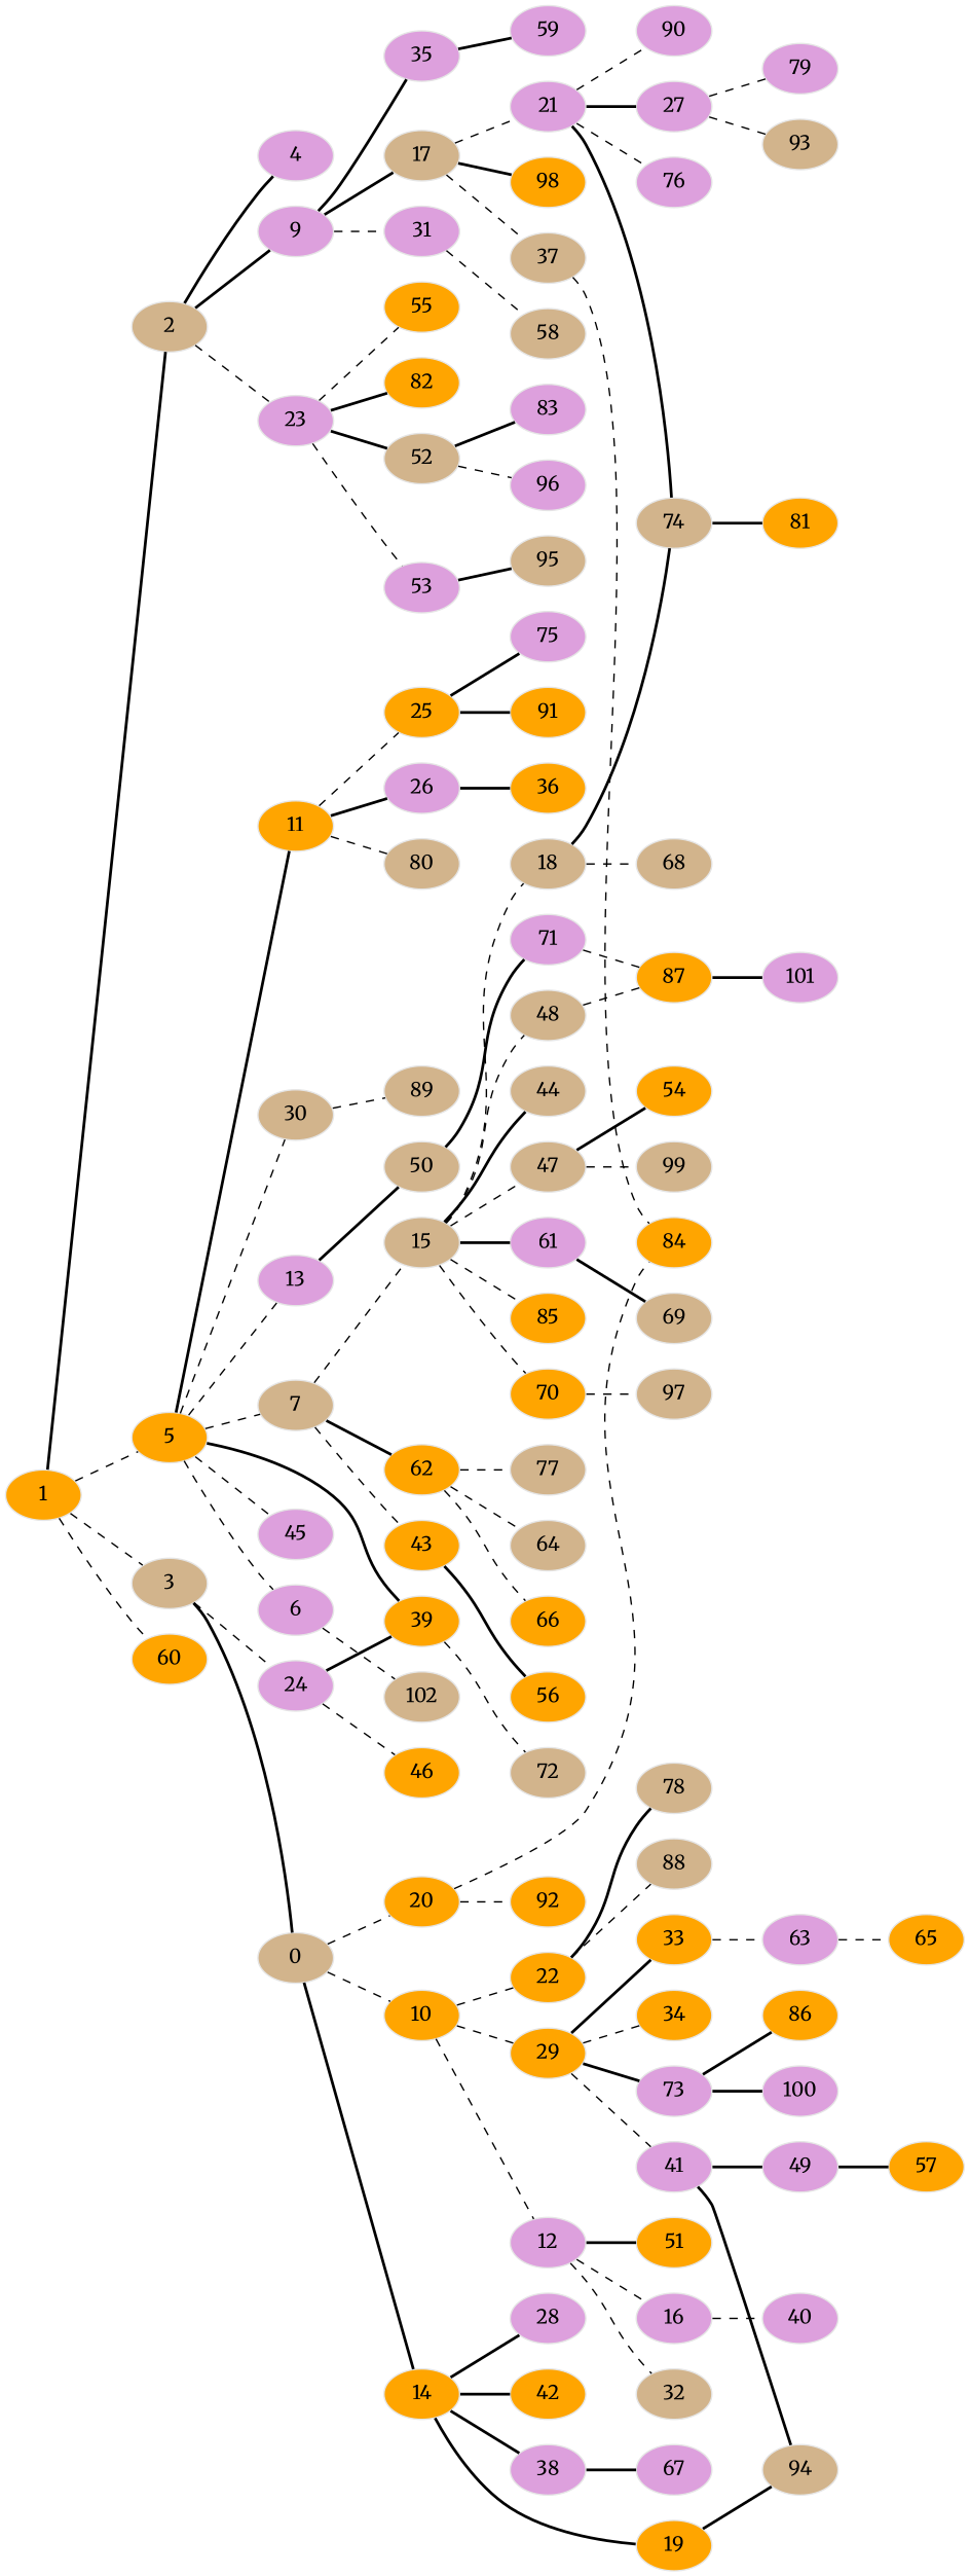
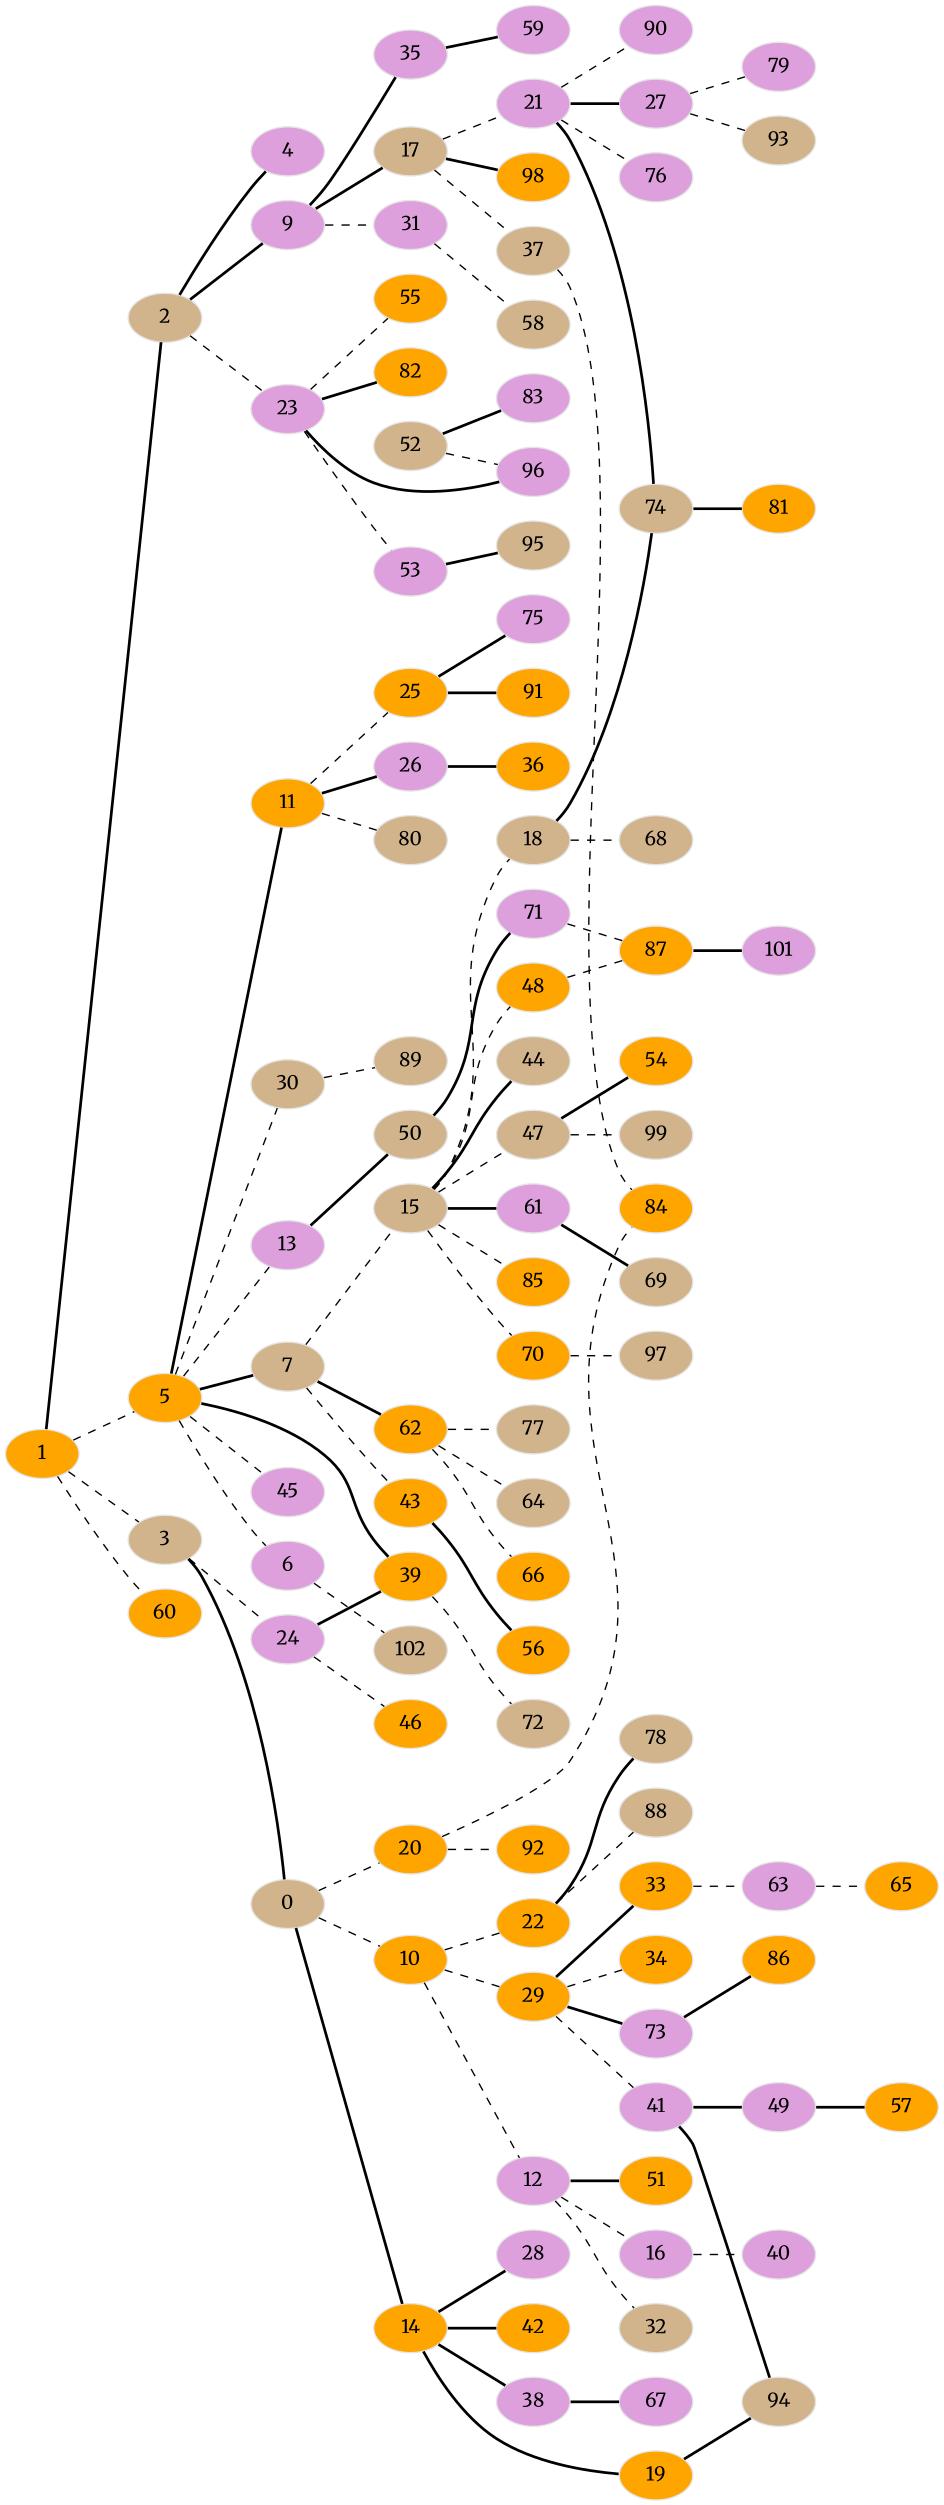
  graph {
    fontname=Merriweather
    rankdir=LR
    node [color=gray90 fillcolor=orange fontname=Merriweather style=filled]
    edge [fontname=Merriweather style=dashed]
    2 [fillcolor=tan]
    1
    3 [fillcolor=tan]
    5
    60
    4 [fillcolor=plum]
    9 [fillcolor=plum]
    23 [fillcolor=plum]
    n9 [fillcolor=tan label=0]
    24 [fillcolor=plum]
    6 [fillcolor=plum]
    7 [fillcolor=tan]
    11
    13 [fillcolor=plum]
    30 [fillcolor=tan]
    39
    45 [fillcolor=plum]
    17 [fillcolor=tan]
    31 [fillcolor=plum]
    35 [fillcolor=plum]
    52 [fillcolor=tan]
    53 [fillcolor=plum]
    55
    82
    10
    14
    20
    46
    102 [fillcolor=tan]
    15 [fillcolor=tan]
    43
    62
    25
    26 [fillcolor=plum]
    80 [fillcolor=tan]
    50 [fillcolor=tan]
    89 [fillcolor=tan]
    72 [fillcolor=tan]
    18 [fillcolor=tan]
    44 [fillcolor=tan]
    47 [fillcolor=tan]
-   48 [fillcolor=tan]
+   48
    61 [fillcolor=plum]
    70
    85
    56
    64 [fillcolor=tan]
    66
    77 [fillcolor=tan]
    12 [fillcolor=plum]
    22
    29
    19
    28 [fillcolor=plum]
    38 [fillcolor=plum]
    42
    84
    92
    21 [fillcolor=plum]
    37 [fillcolor=tan]
    98
    58 [fillcolor=tan]
    59 [fillcolor=plum]
    16 [fillcolor=plum]
    32 [fillcolor=tan]
    51
    78 [fillcolor=tan]
    88 [fillcolor=tan]
    33
    34
    41 [fillcolor=plum]
    73 [fillcolor=plum]
    75 [fillcolor=plum]
    91
    36
    40 [fillcolor=plum]
    71 [fillcolor=plum]
    94 [fillcolor=tan]
    67 [fillcolor=plum]
    68 [fillcolor=tan]
    74 [fillcolor=tan]
    54
    99 [fillcolor=tan]
    87
    69 [fillcolor=tan]
    97 [fillcolor=tan]
    27 [fillcolor=plum]
    76 [fillcolor=plum]
    90 [fillcolor=plum]
    81
    79 [fillcolor=plum]
    93 [fillcolor=tan]
    83 [fillcolor=plum]
    96 [fillcolor=plum]
    95 [fillcolor=tan]
    63 [fillcolor=plum]
    49 [fillcolor=plum]
    86
-   100 [fillcolor=plum]
    65
    57
    101 [fillcolor=plum]
    2 -- 4 [style=bold]
    2 -- 9 [style=bold]
    2 -- 23
    1 -- 2 [style=bold]
    1 -- 3
    1 -- 5
    1 -- 60
    3 -- n9 [style=bold]
    3 -- 24
    5 -- 6
-   5 -- 7
+   5 -- 7 [style=bold]
    5 -- 11 [style=bold]
    5 -- 13
    5 -- 30
    5 -- 39 [style=bold]
    5 -- 45
    9 -- 17 [style=bold]
    9 -- 31
    9 -- 35 [style=bold]
-   23 -- 52 [style=bold]
+   23 -- 96 [style=bold]
    23 -- 53
    23 -- 55
    23 -- 82 [style=bold]
    n9 -- 10
    n9 -- 14 [style=bold]
    n9 -- 20
    24 -- 39 [style=bold]
    24 -- 46
    6 -- 102
    7 -- 15
    7 -- 43
    7 -- 62 [style=bold]
    11 -- 25
    11 -- 26 [style=bold]
    11 -- 80
    13 -- 50 [style=bold]
    30 -- 89
    39 -- 72
    17 -- 21
    17 -- 37
    17 -- 98 [style=bold]
    31 -- 58
    35 -- 59 [style=bold]
    52 -- 83 [style=bold]
    52 -- 96
    53 -- 95 [style=bold]
    10 -- 12
    10 -- 22
    10 -- 29
    14 -- 19 [style=bold]
    14 -- 28 [style=bold]
    14 -- 38 [style=bold]
    14 -- 42 [style=bold]
    20 -- 84
    20 -- 92
    15 -- 18
    15 -- 44 [style=bold]
    15 -- 47
    15 -- 48
    15 -- 61 [style=bold]
    15 -- 70
    15 -- 85
    43 -- 56 [style=bold]
    62 -- 64
    62 -- 66
    62 -- 77
    25 -- 75 [style=bold]
    25 -- 91 [style=bold]
    26 -- 36 [style=bold]
    50 -- 71 [style=bold]
    18 -- 68
    18 -- 74 [style=bold]
    47 -- 54 [style=bold]
    47 -- 99
    48 -- 87
    61 -- 69 [style=bold]
    70 -- 97
    12 -- 16
    12 -- 32
    12 -- 51 [style=bold]
    22 -- 78 [style=bold]
    22 -- 88
    29 -- 33 [style=bold]
    29 -- 34
    29 -- 41
    29 -- 73 [style=bold]
    19 -- 94 [style=bold]
    38 -- 67 [style=bold]
    21 -- 74 [style=bold]
    21 -- 27 [style=bold]
    21 -- 76
    21 -- 90
    37 -- 84
    16 -- 40
    33 -- 63
    41 -- 94 [style=bold]
    41 -- 49 [style=bold]
    73 -- 86 [style=bold]
-   73 -- 100 [style=bold]
    71 -- 87
    74 -- 81 [style=bold]
    87 -- 101 [style=bold]
    27 -- 79
    27 -- 93
    63 -- 65
    49 -- 57 [style=bold]
  }
